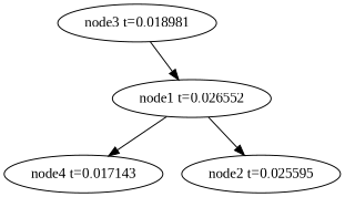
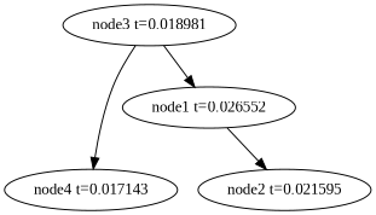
  digraph {
    fontname="Liberation Serif"
    node [fontname="Liberation Serif"]
    edge [fontname="Liberation Serif"]
    n1 [label="node4 t=0.017143"]
    n2 [label="node3 t=0.018981"]
    n3 [label="node1 t=0.026552"]
-   n4 [label="node2 t=0.025595"]
-   n3 -> n1
+   n4 [label="node2 t=0.021595"]
+   n2 -> n1
    n2 -> n3
    n3 -> n4
  }
